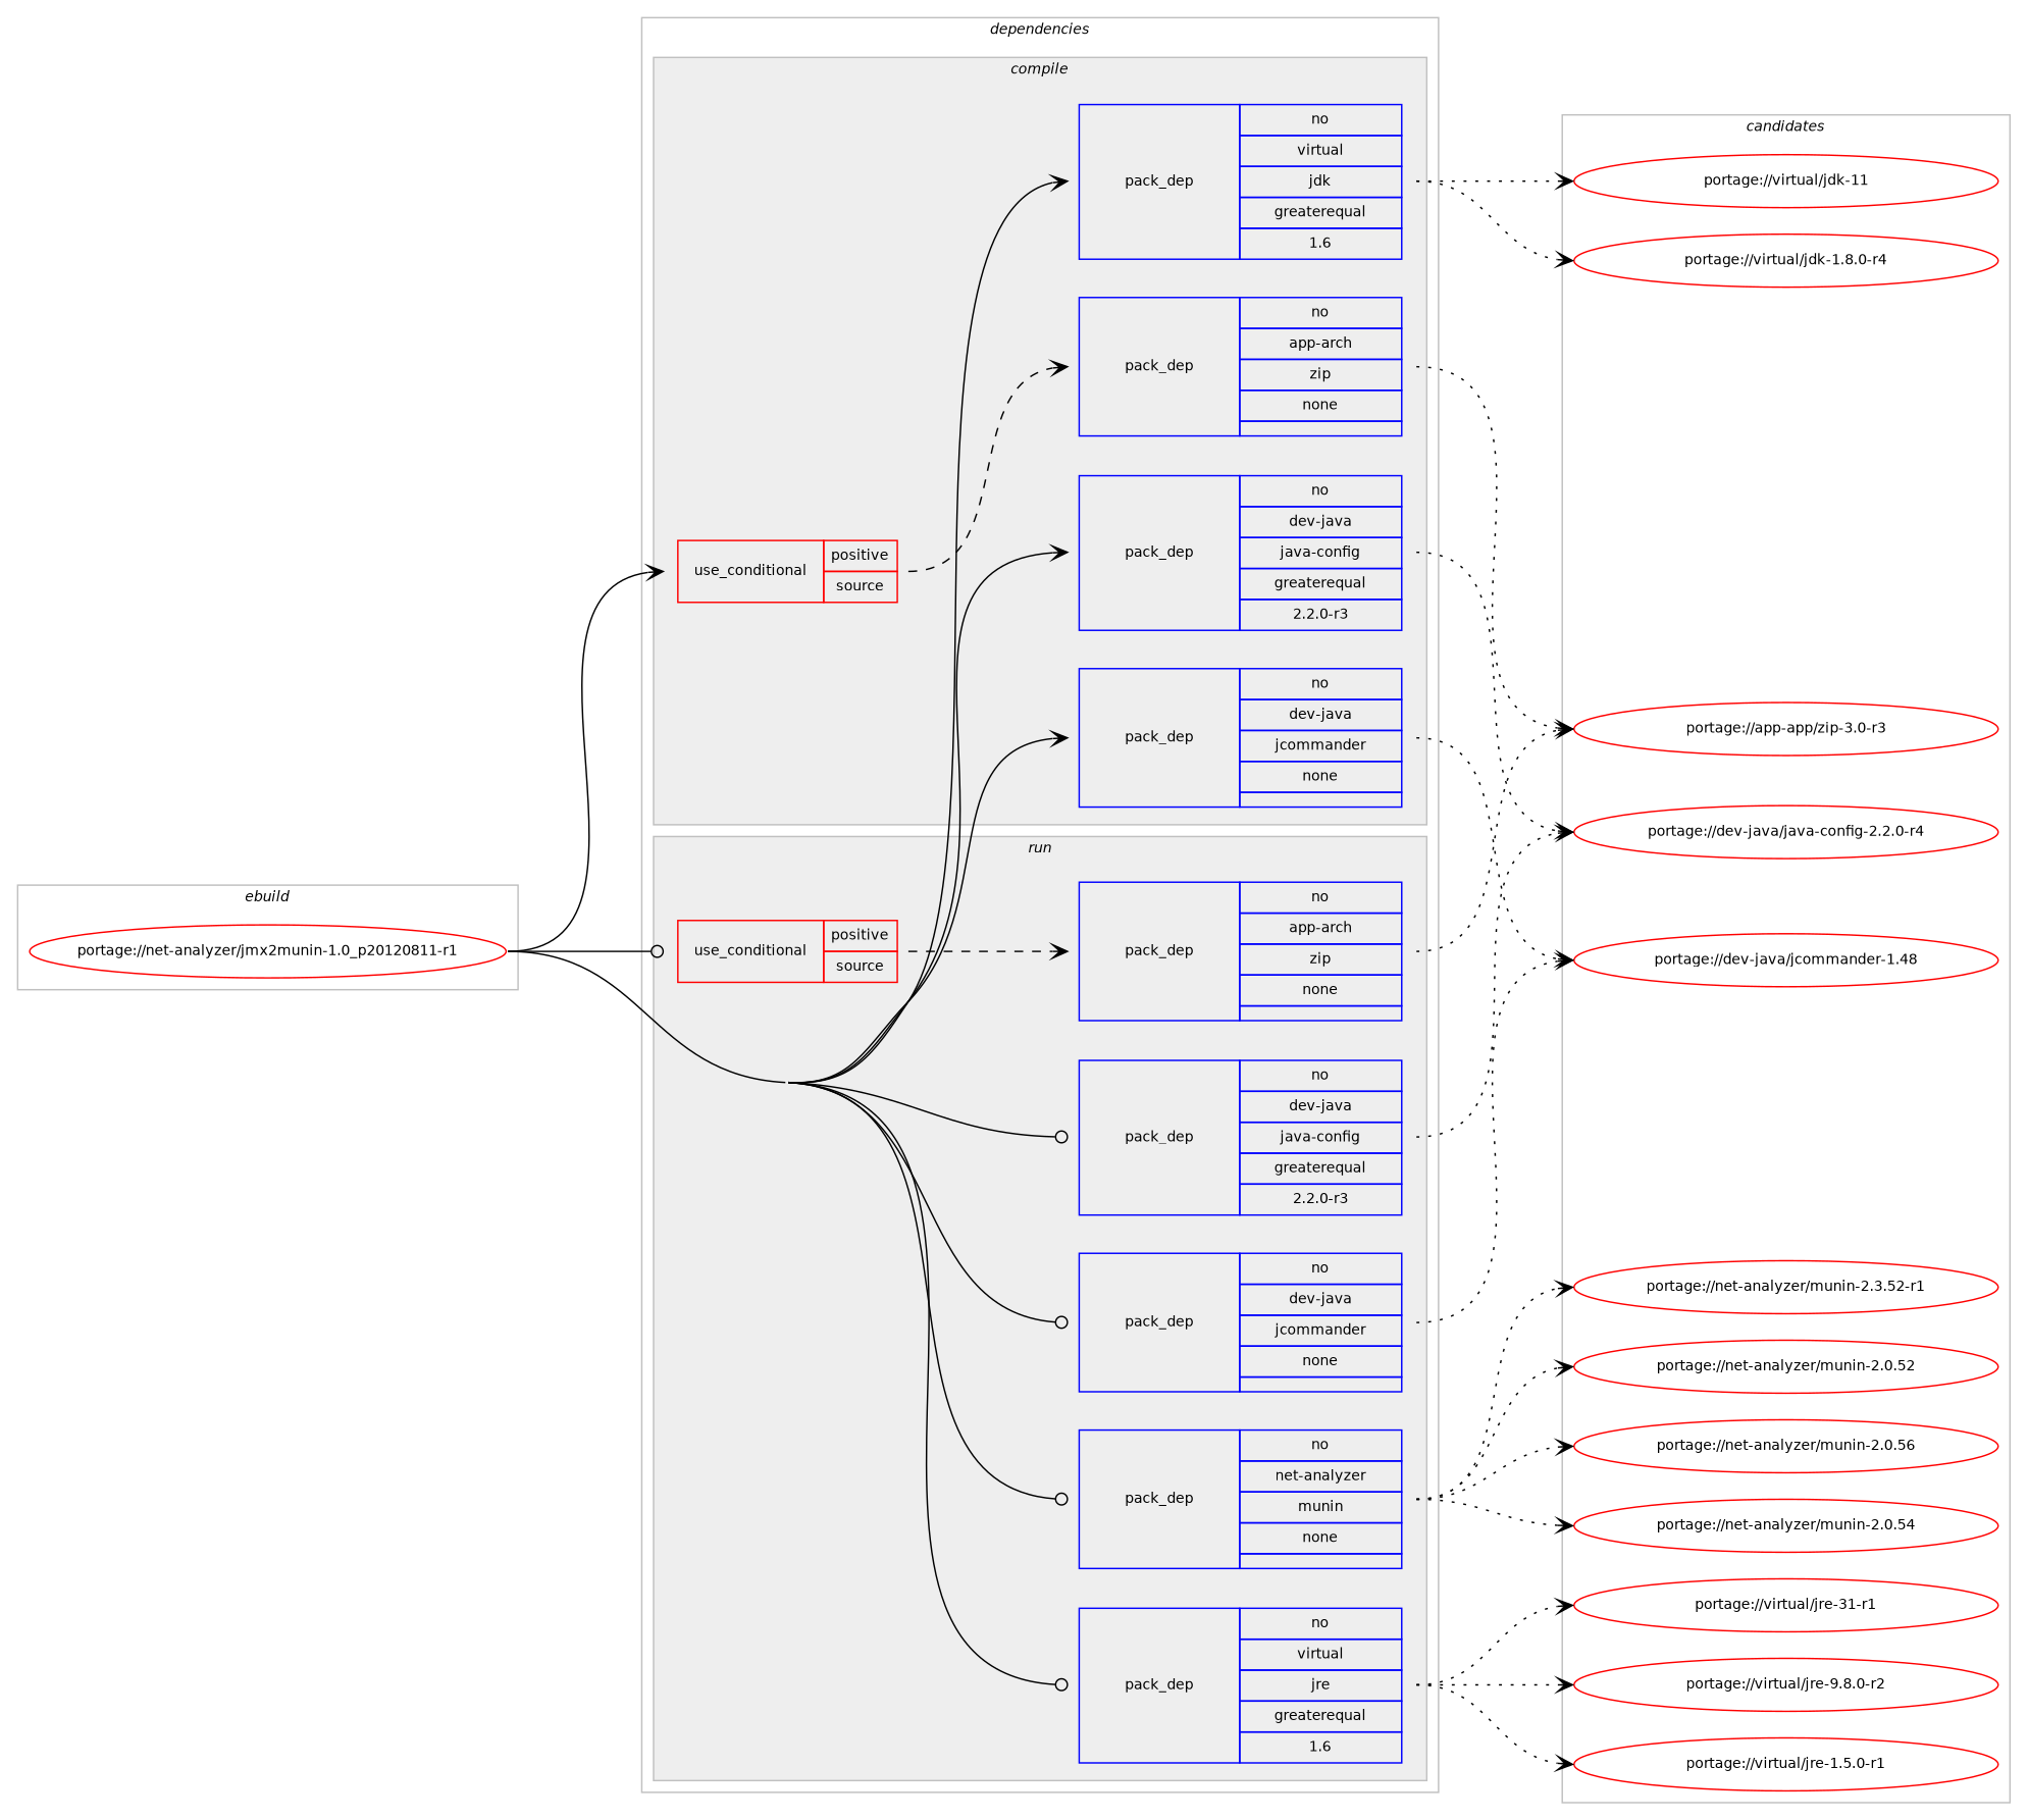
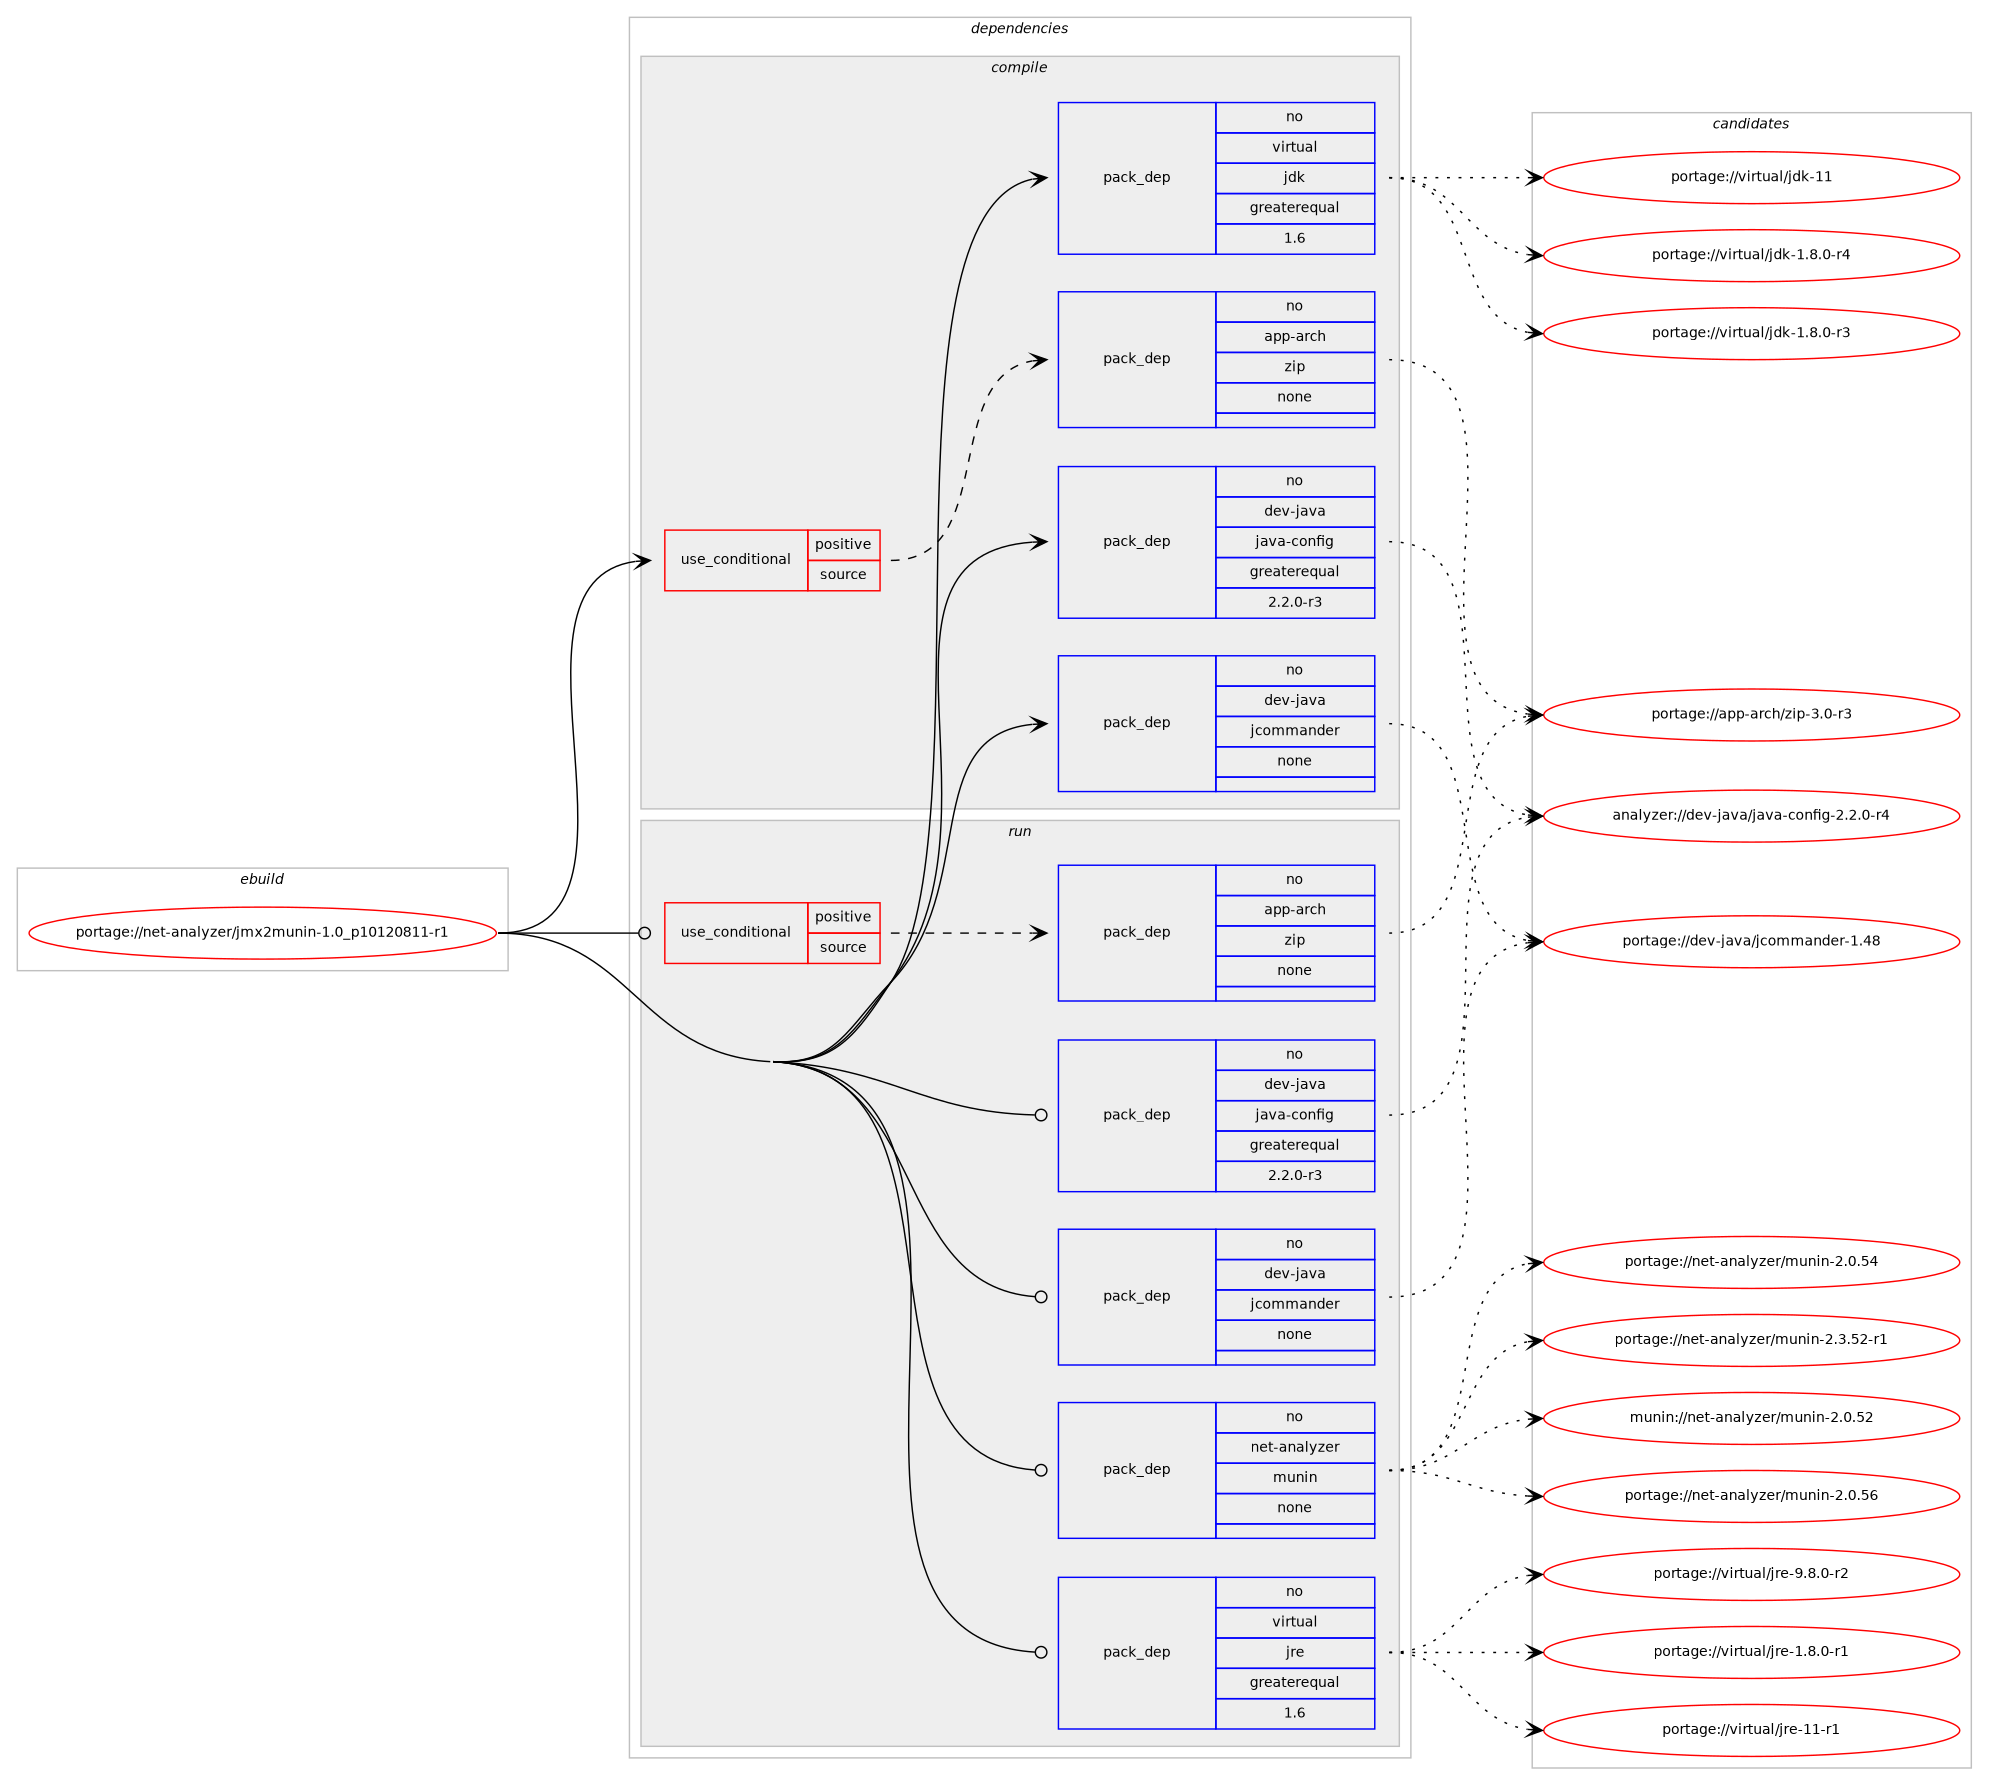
  digraph {
    compound=true
    concentrate=true
    fontname=Helvetica
    fontsize=10
    newrank=true
    rankdir=LR
    ranksep=1.5
    node [color=red fontname=Helvetica fontsize=10]
    edge [arrowhead=vee headport=w style=dotted tailport=e weight=100]
-   n1 [label="portage://net-analyzer/jmx2munin-1.0_p20120811-r1" width=4]
+   n1 [label="portage://net-analyzer/jmx2munin-1.0_p10120811-r1" width=4]
    n2 [color=blue label=<<TABLE BORDER="0" CELLBORDER="1" CELLSPACING="0" CELLPADDING="4" WIDTH="220"><TR><TD ROWSPAN="6" CELLPADDING="30">pack_dep</TD></TR><TR><TD WIDTH="110">no</TD></TR><TR><TD>app-arch</TD></TR><TR><TD>zip</TD></TR><TR><TD>none</TD></TR><TR><TD></TD></TR></TABLE>> shape=none]
    n3 [label=<<TABLE BORDER="0" CELLBORDER="1" CELLSPACING="0" CELLPADDING="4"><TR><TD ROWSPAN="3" CELLPADDING="10">use_conditional</TD></TR><TR><TD>positive</TD></TR><TR><TD>source</TD></TR></TABLE>> shape=none]
    n4 [color=blue label=<<TABLE BORDER="0" CELLBORDER="1" CELLSPACING="0" CELLPADDING="4" WIDTH="220"><TR><TD ROWSPAN="6" CELLPADDING="30">pack_dep</TD></TR><TR><TD WIDTH="110">no</TD></TR><TR><TD>dev-java</TD></TR><TR><TD>java-config</TD></TR><TR><TD>greaterequal</TD></TR><TR><TD>2.2.0-r3</TD></TR></TABLE>> shape=none]
    n5 [color=blue label=<<TABLE BORDER="0" CELLBORDER="1" CELLSPACING="0" CELLPADDING="4" WIDTH="220"><TR><TD ROWSPAN="6" CELLPADDING="30">pack_dep</TD></TR><TR><TD WIDTH="110">no</TD></TR><TR><TD>dev-java</TD></TR><TR><TD>jcommander</TD></TR><TR><TD>none</TD></TR><TR><TD></TD></TR></TABLE>> shape=none]
    n6 [color=blue label=<<TABLE BORDER="0" CELLBORDER="1" CELLSPACING="0" CELLPADDING="4" WIDTH="220"><TR><TD ROWSPAN="6" CELLPADDING="30">pack_dep</TD></TR><TR><TD WIDTH="110">no</TD></TR><TR><TD>virtual</TD></TR><TR><TD>jdk</TD></TR><TR><TD>greaterequal</TD></TR><TR><TD>1.6</TD></TR></TABLE>> shape=none]
    n7 [color=blue label=<<TABLE BORDER="0" CELLBORDER="1" CELLSPACING="0" CELLPADDING="4" WIDTH="220"><TR><TD ROWSPAN="6" CELLPADDING="30">pack_dep</TD></TR><TR><TD WIDTH="110">no</TD></TR><TR><TD>app-arch</TD></TR><TR><TD>zip</TD></TR><TR><TD>none</TD></TR><TR><TD></TD></TR></TABLE>> shape=none]
    n8 [label=<<TABLE BORDER="0" CELLBORDER="1" CELLSPACING="0" CELLPADDING="4"><TR><TD ROWSPAN="3" CELLPADDING="10">use_conditional</TD></TR><TR><TD>positive</TD></TR><TR><TD>source</TD></TR></TABLE>> shape=none]
    n9 [color=blue label=<<TABLE BORDER="0" CELLBORDER="1" CELLSPACING="0" CELLPADDING="4" WIDTH="220"><TR><TD ROWSPAN="6" CELLPADDING="30">pack_dep</TD></TR><TR><TD WIDTH="110">no</TD></TR><TR><TD>dev-java</TD></TR><TR><TD>java-config</TD></TR><TR><TD>greaterequal</TD></TR><TR><TD>2.2.0-r3</TD></TR></TABLE>> shape=none]
    n10 [color=blue label=<<TABLE BORDER="0" CELLBORDER="1" CELLSPACING="0" CELLPADDING="4" WIDTH="220"><TR><TD ROWSPAN="6" CELLPADDING="30">pack_dep</TD></TR><TR><TD WIDTH="110">no</TD></TR><TR><TD>dev-java</TD></TR><TR><TD>jcommander</TD></TR><TR><TD>none</TD></TR><TR><TD></TD></TR></TABLE>> shape=none]
    n11 [color=blue label=<<TABLE BORDER="0" CELLBORDER="1" CELLSPACING="0" CELLPADDING="4" WIDTH="220"><TR><TD ROWSPAN="6" CELLPADDING="30">pack_dep</TD></TR><TR><TD WIDTH="110">no</TD></TR><TR><TD>net-analyzer</TD></TR><TR><TD>munin</TD></TR><TR><TD>none</TD></TR><TR><TD></TD></TR></TABLE>> shape=none]
    n12 [color=blue label=<<TABLE BORDER="0" CELLBORDER="1" CELLSPACING="0" CELLPADDING="4" WIDTH="220"><TR><TD ROWSPAN="6" CELLPADDING="30">pack_dep</TD></TR><TR><TD WIDTH="110">no</TD></TR><TR><TD>virtual</TD></TR><TR><TD>jre</TD></TR><TR><TD>greaterequal</TD></TR><TR><TD>1.6</TD></TR></TABLE>> shape=none]
-   n13 [label="portage://app-app/zip-3.0-r3" width=4]
-   n14 [label="portage://dev-java/java-config-2.2.0-r4" width=4]
+   n13 [label="portage://app-arch/zip-3.0-r3" width=4]
+   n14 [label="analyzer://dev-java/java-config-2.2.0-r4" width=4]
    n15 [label="portage://dev-java/jcommander-1.48" width=4]
    n16 [label="portage://virtual/jdk-11" width=4]
    n17 [label="portage://virtual/jdk-1.8.0-r4" width=4]
+   n18 [label="portage://virtual/jdk-1.8.0-r3" width=4]
    n19 [label="portage://net-analyzer/munin-2.0.56" width=4]
    n20 [label="portage://net-analyzer/munin-2.0.54" width=4]
    n21 [label="portage://net-analyzer/munin-2.3.52-r1" width=4]
-   n22 [label="portage://net-analyzer/munin-2.0.52" width=4]
-   n23 [label="portage://virtual/jre-31-r1" width=4]
+   n22 [label="munin://net-analyzer/munin-2.0.52" width=4]
+   n23 [label="portage://virtual/jre-11-r1" width=4]
    n24 [label="portage://virtual/jre-9.8.0-r2" width=4]
-   n25 [label="portage://virtual/jre-1.5.0-r1" width=4]
+   n25 [label="portage://virtual/jre-1.8.0-r1" width=4]
    subgraph cluster_1 {
      color=gray
      label=<<i>ebuild</i>>
      rank=same
      n1
    }
    subgraph cluster_2 {
      color=gray
      label=<<i>dependencies</i>>
      subgraph cluster_3 {
        color=gray
        fillcolor="#eeeeee"
        label=<<i>compile</i>>
        style=filled
        subgraph sub_4 {
          color=gray
          fillcolor="#eeeeee"
          label=<<i>compile</i>>
          style=filled
          n3
          subgraph sub_5 {
            color=gray
            fillcolor="#eeeeee"
            label=<<i>compile</i>>
            style=filled
            n2
          }
        }
        subgraph sub_6 {
          color=gray
          fillcolor="#eeeeee"
          label=<<i>compile</i>>
          style=filled
          n4
        }
        subgraph sub_7 {
          color=gray
          fillcolor="#eeeeee"
          label=<<i>compile</i>>
          style=filled
          n5
        }
        subgraph sub_8 {
          color=gray
          fillcolor="#eeeeee"
          label=<<i>compile</i>>
          style=filled
          n6
        }
      }
      subgraph cluster_9 {
        color=gray
        fillcolor="#eeeeee"
        label=<<i>compile and run</i>>
        style=filled
      }
      subgraph cluster_10 {
        color=gray
        fillcolor="#eeeeee"
        label=<<i>run</i>>
        style=filled
        subgraph sub_11 {
          color=gray
          fillcolor="#eeeeee"
          label=<<i>run</i>>
          style=filled
          n8
          subgraph sub_12 {
            color=gray
            fillcolor="#eeeeee"
            label=<<i>run</i>>
            style=filled
            n7
          }
        }
        subgraph sub_13 {
          color=gray
          fillcolor="#eeeeee"
          label=<<i>run</i>>
          style=filled
          n9
        }
        subgraph sub_14 {
          color=gray
          fillcolor="#eeeeee"
          label=<<i>run</i>>
          style=filled
          n10
        }
        subgraph sub_15 {
          color=gray
          fillcolor="#eeeeee"
          label=<<i>run</i>>
          style=filled
          n11
        }
        subgraph sub_16 {
          color=gray
          fillcolor="#eeeeee"
          label=<<i>run</i>>
          style=filled
          n12
        }
      }
    }
    subgraph cluster_17 {
      color=gray
      label=<<i>candidates</i>>
      rank=same
      subgraph sub_18 {
        color=black
        label=<<i>candidates</i>>
        nodesep=1
        rank=same
        n13
      }
      subgraph sub_19 {
        color=black
        label=<<i>candidates</i>>
        nodesep=1
        rank=same
        n14
      }
      subgraph sub_20 {
        color=black
        label=<<i>candidates</i>>
        nodesep=1
        rank=same
        n15
      }
      subgraph sub_21 {
        color=black
        label=<<i>candidates</i>>
        nodesep=1
        rank=same
        n16
        n17
+       n18
      }
      subgraph sub_22 {
        color=black
        label=<<i>candidates</i>>
        nodesep=1
        rank=same
        n13
      }
      subgraph sub_23 {
        color=black
        label=<<i>candidates</i>>
        nodesep=1
        rank=same
        n14
      }
      subgraph sub_24 {
        color=black
        label=<<i>candidates</i>>
        nodesep=1
        rank=same
        n15
      }
      subgraph sub_25 {
        color=black
        label=<<i>candidates</i>>
        nodesep=1
        rank=same
        n19
        n20
        n21
        n22
      }
      subgraph sub_26 {
        color=black
        label=<<i>candidates</i>>
        nodesep=1
        rank=same
        n23
        n24
        n25
      }
    }
    n1 -> n3 [style=solid weight=20]
    n1 -> n4 [style=solid weight=20]
    n1 -> n5 [style=solid weight=20]
    n1 -> n6 [style=solid weight=20]
    n1 -> n8 [arrowhead=odot style=solid weight=20]
    n1 -> n9 [arrowhead=odot style=solid weight=20]
    n1 -> n10 [arrowhead=odot style=solid weight=20]
    n1 -> n11 [arrowhead=odot style=solid weight=20]
    n1 -> n12 [arrowhead=odot style=solid weight=20]
    n2 -> n13
    n3 -> n2 [style=dashed weight=20]
    n4 -> n14
    n5 -> n15
    n6 -> n16
    n6 -> n17
+   n6 -> n18
    n7 -> n13
    n8 -> n7 [style=dashed weight=20]
    n9 -> n14
    n10 -> n15
    n11 -> n19
    n11 -> n20
    n11 -> n21
    n11 -> n22
    n12 -> n23
    n12 -> n24
    n12 -> n25
  }
